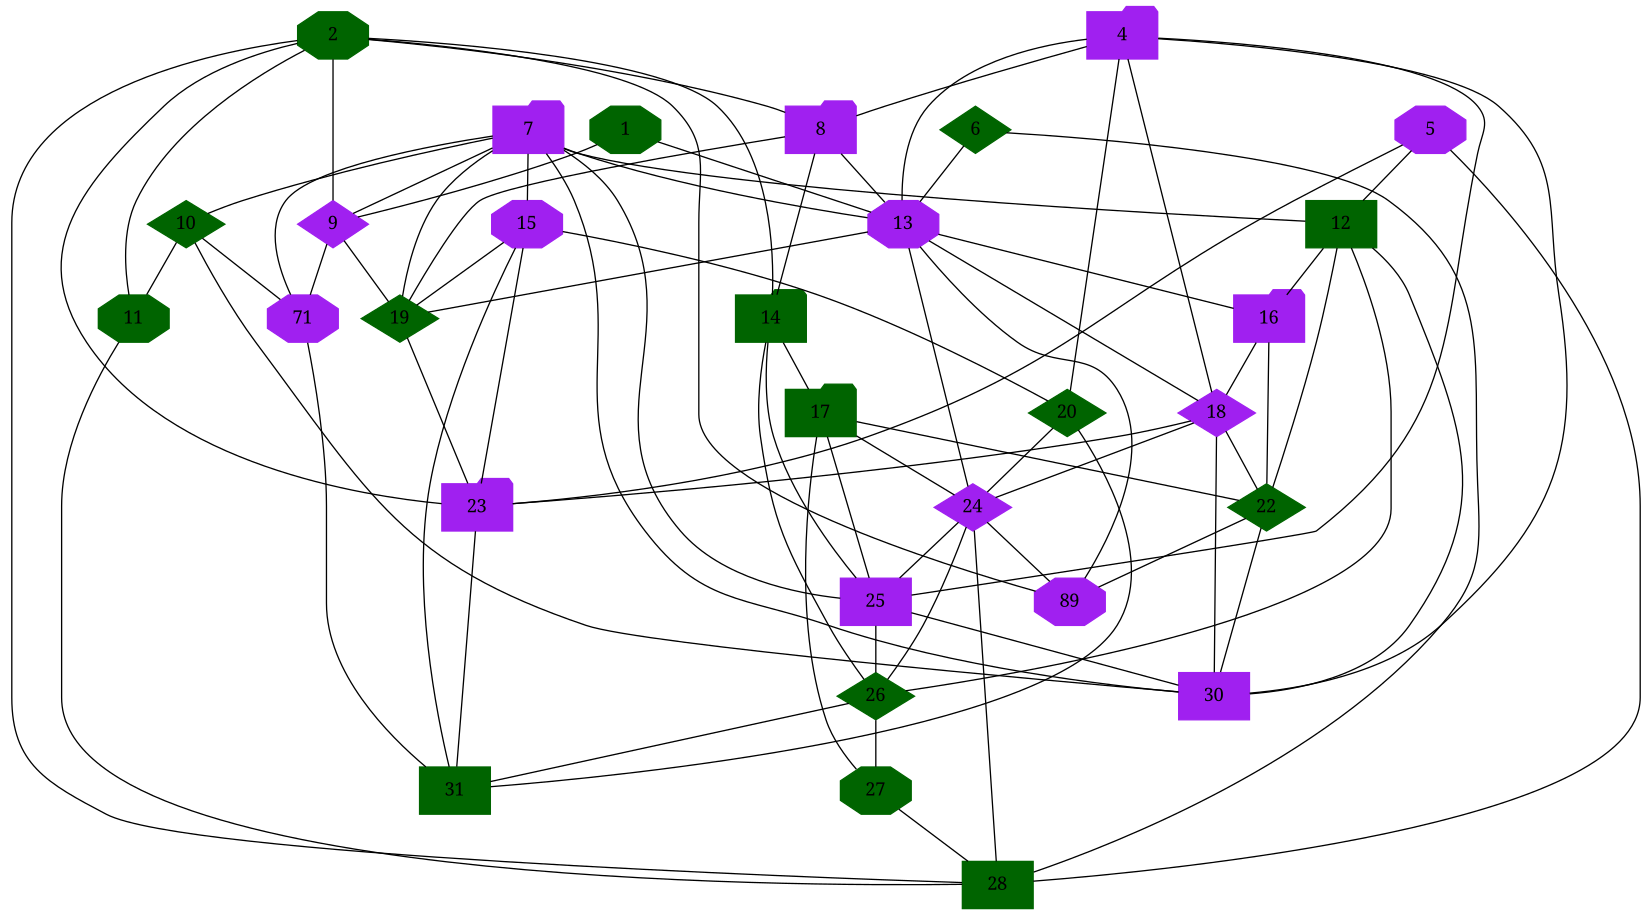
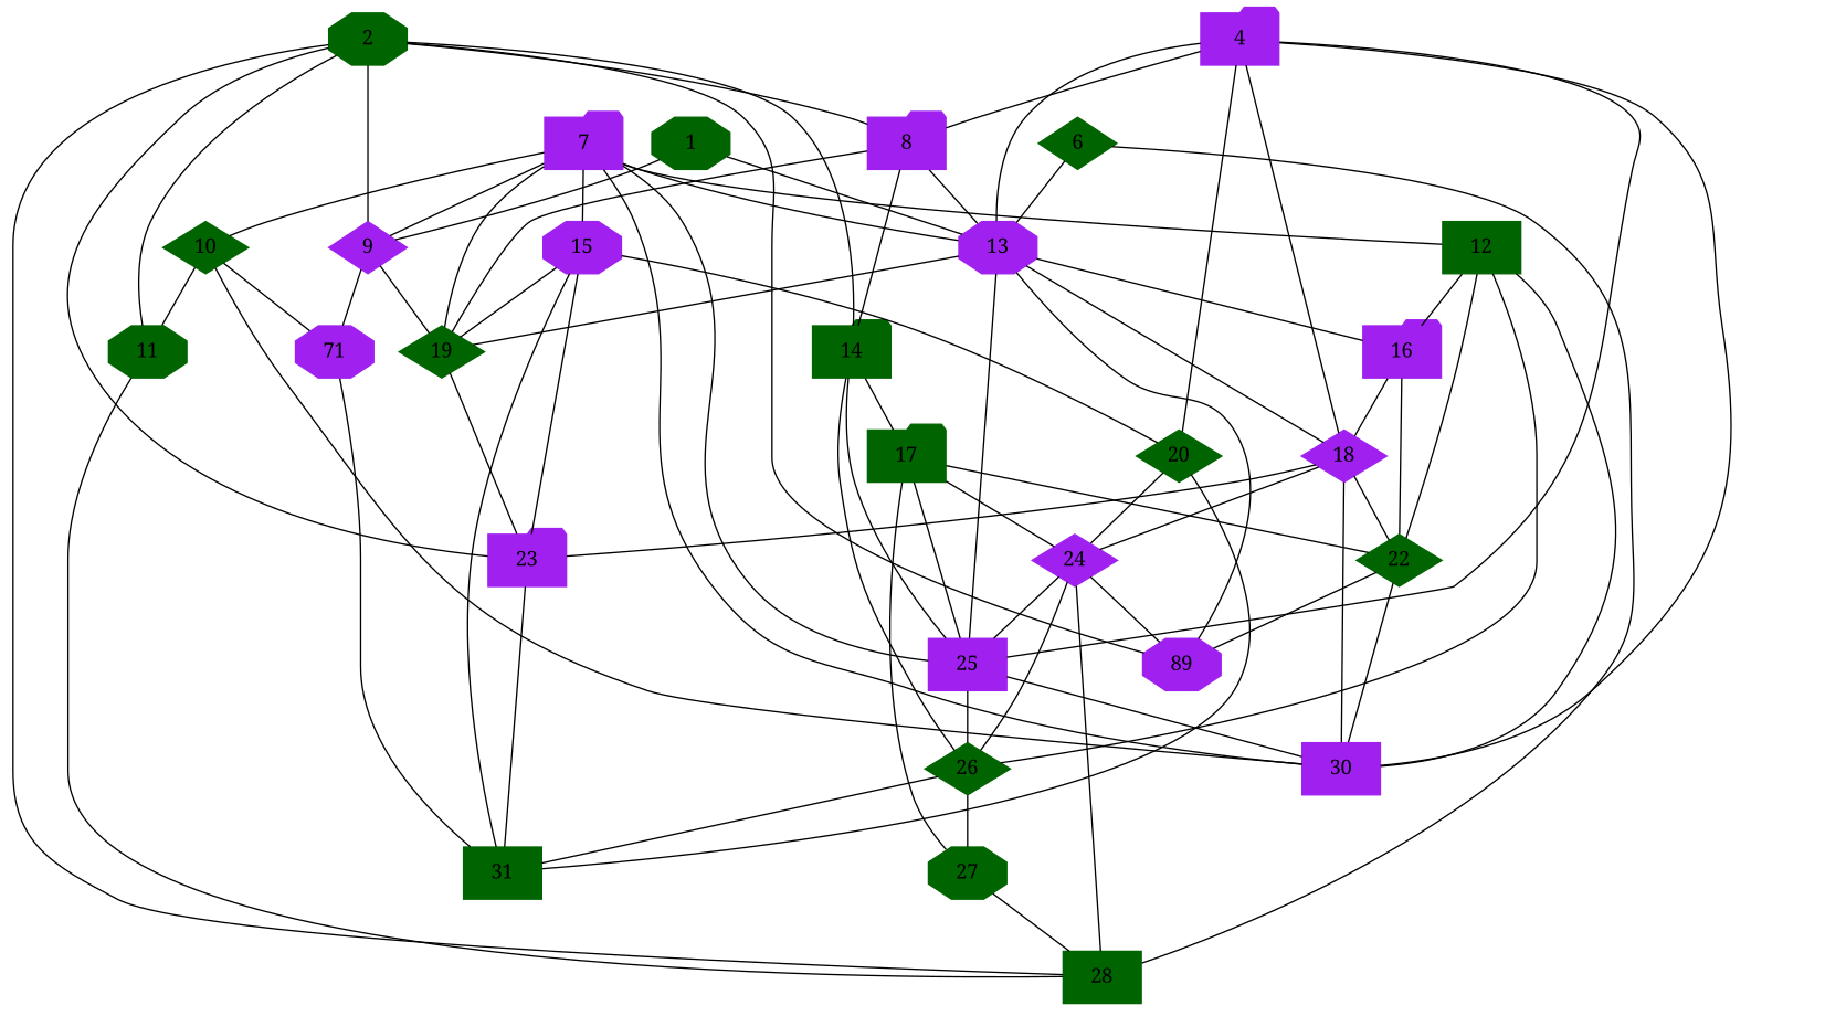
  graph {
    fontname="Noto Serif"
    node [color=darkgreen fontname="Noto Serif" shape=octagon style=filled]
    edge [fontname="Noto Serif" weight=1.0]
    1
    9 [color=purple shape=diamond]
    13 [color=purple]
    19 [shape=diamond]
    n5 [color=purple label=71]
    n6 [color=purple label=89]
    18 [color=purple shape=diamond]
    25 [color=purple shape=box]
    16 [color=purple shape=folder]
    2
    8 [color=purple shape=folder]
    11
    14 [shape=folder]
    23 [color=purple shape=folder]
    28 [shape=box]
    26 [shape=diamond]
    17 [shape=folder]
    31 [shape=box]
    4 [color=purple shape=folder]
    20 [shape=diamond]
    30 [color=purple shape=box]
    22 [shape=diamond]
    24 [color=purple shape=diamond]
-   5 [color=purple]
    12 [shape=box]
    6 [shape=diamond]
    7 [color=purple shape=folder]
    10 [shape=diamond]
    15 [color=purple]
    27
    1 -- 9
    1 -- 13
    9 -- 19
    9 -- n5
    13 -- 19
    13 -- n6
    13 -- 18
-   13 -- 24
+   13 -- 25
    13 -- 16
    19 -- 23
    n5 -- 31
    18 -- 23
    18 -- 30
    18 -- 22
    18 -- 24
    25 -- 26
    25 -- 30
    16 -- 18
    16 -- 22
    2 -- 9
    2 -- n6
    2 -- 8
    2 -- 11
    2 -- 14
    2 -- 23
    2 -- 28
    8 -- 13
    8 -- 19
    8 -- 14
    11 -- 28
    14 -- 25
    14 -- 26
    14 -- 17
    23 -- 31
    26 -- 31
    26 -- 27
    17 -- 25
    17 -- 22
    17 -- 24
    17 -- 27
    4 -- 13
    4 -- 18
    4 -- 25
    4 -- 8
    4 -- 20
    4 -- 30
    20 -- 31
    20 -- 24
    22 -- n6
    22 -- 30
    24 -- n6
    24 -- 25 [weight=2.0]
    24 -- 28
    24 -- 26
-   5 -- 23
-   5 -- 28 [weight=2.0]
-   5 -- 12
    12 -- 16
    12 -- 26
    12 -- 30
    12 -- 22
    6 -- 13
    6 -- 28
    7 -- 9
    7 -- 13
    7 -- 19
-   7 -- n5
    7 -- 25
    7 -- 30
    7 -- 12 [weight=2.0]
    7 -- 10
    7 -- 15
    10 -- n5
    10 -- 11
    10 -- 30
    15 -- 19
    15 -- 23
    15 -- 31
    15 -- 20
    27 -- 28
  }
